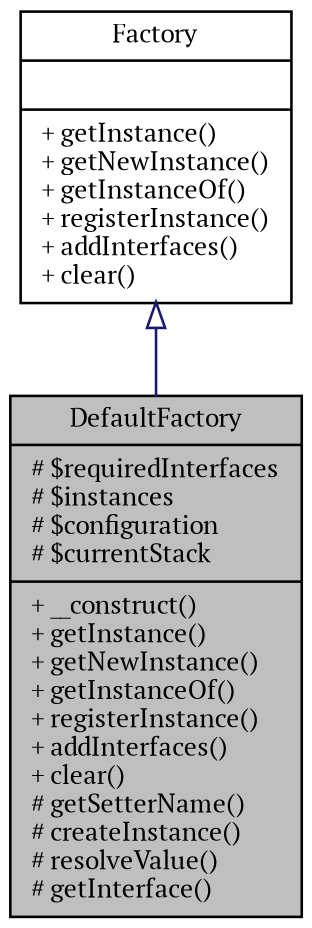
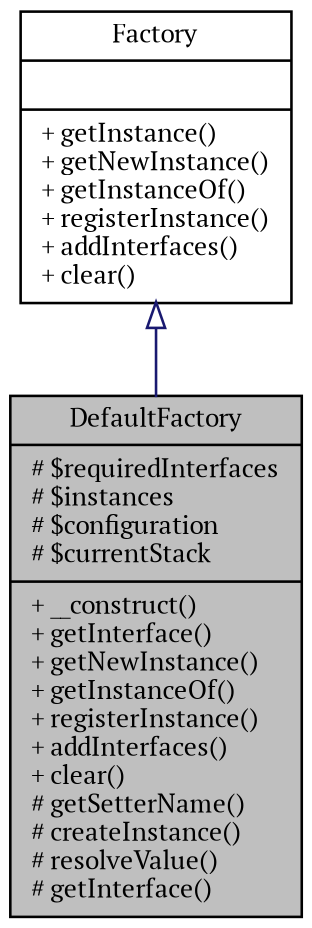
  digraph {
    fontname="PT Serif"
    node [color=black fontname="PT Serif" fontsize=10 shape=record style=filled]
-   n1 [fillcolor=grey75 fontcolor=black height=0.2 label="{DefaultFactory\n|# $requiredInterfaces\l# $instances\l# $configuration\l# $currentStack\l|+ __construct()\l+ getInstance()\l+ getNewInstance()\l+ getInstanceOf()\l+ registerInstance()\l+ addInterfaces()\l+ clear()\l# getSetterName()\l# createInstance()\l# resolveValue()\l# getInterface()\l}" width=0.4]
+   n1 [fillcolor=grey75 fontcolor=black height=0.2 label="{DefaultFactory\n|# $requiredInterfaces\l# $instances\l# $configuration\l# $currentStack\l|+ __construct()\l+ getInterface()\l+ getNewInstance()\l+ getInstanceOf()\l+ registerInstance()\l+ addInterfaces()\l+ clear()\l# getSetterName()\l# createInstance()\l# resolveValue()\l# getInterface()\l}" width=0.4]
    n2 [fillcolor=white height=0.2 label="{Factory\n||+ getInstance()\l+ getNewInstance()\l+ getInstanceOf()\l+ registerInstance()\l+ addInterfaces()\l+ clear()\l}" width=0.4]
    n2 -> n1 [arrowtail=onormal color=midnightblue dir=back fontname="PT Serif" fontsize=10 labelfontname=Helvetica labelfontsize=10 style=solid]
  }
